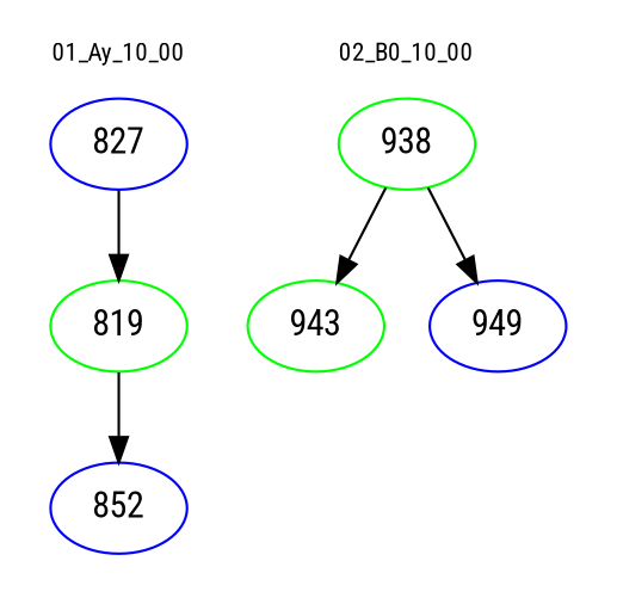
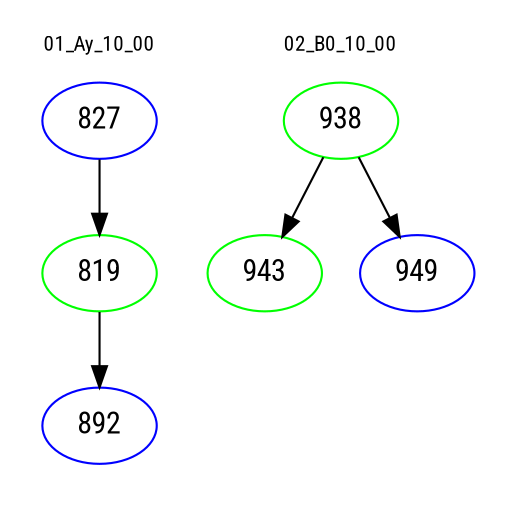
  digraph {
    fontname="Roboto Condensed"
    node [color=green fontname="Roboto Condensed"]
    edge [color=black fontname="Roboto Condensed"]
    n1 [label=819]
    n2 [color=blue label=827]
-   n3 [color=blue label=852]
+   n3 [color=blue label=892]
    n4 [label=938]
    n5 [label=943]
    n6 [color=blue label=949]
    subgraph cluster_1 {
      color=white
      fontsize=10
      label="01_Ay_10_00"
      n1
      n2
      n3
    }
    subgraph cluster_2 {
      color=white
      fontsize=10
      label="02_B0_10_00"
      n4
      n5
      n6
    }
    n1 -> n3
    n2 -> n1
    n4 -> n5
    n4 -> n6
  }
